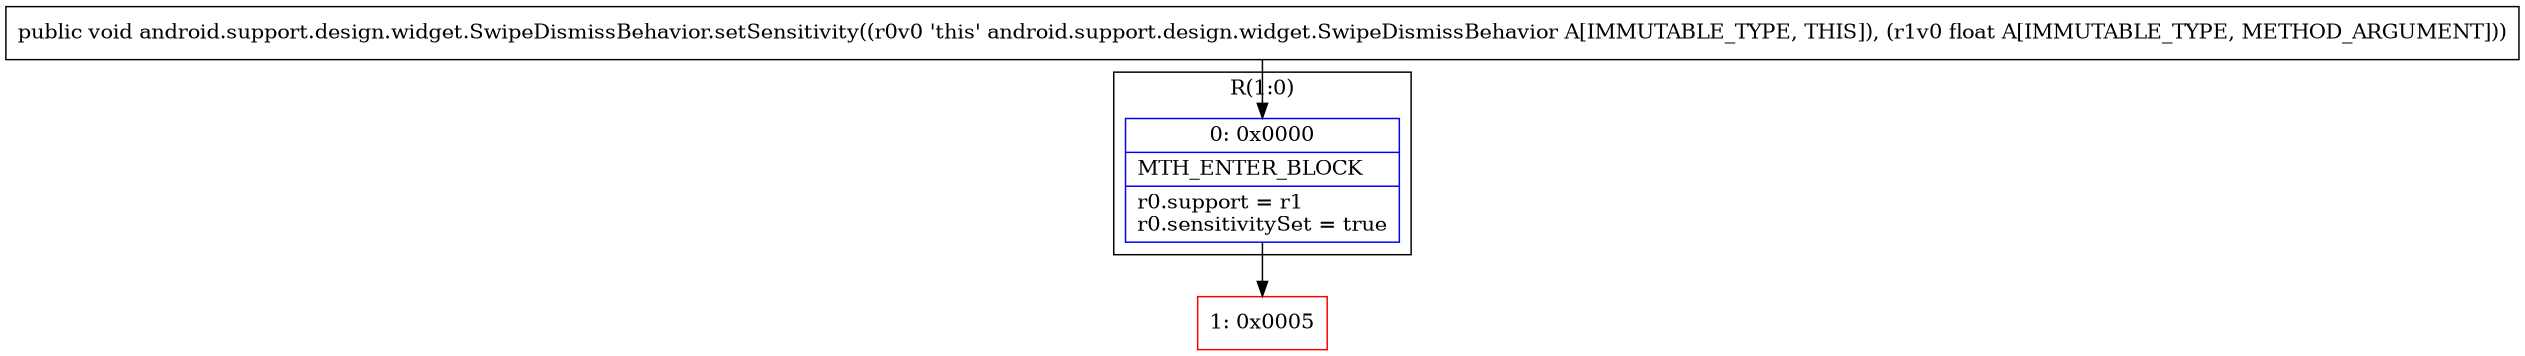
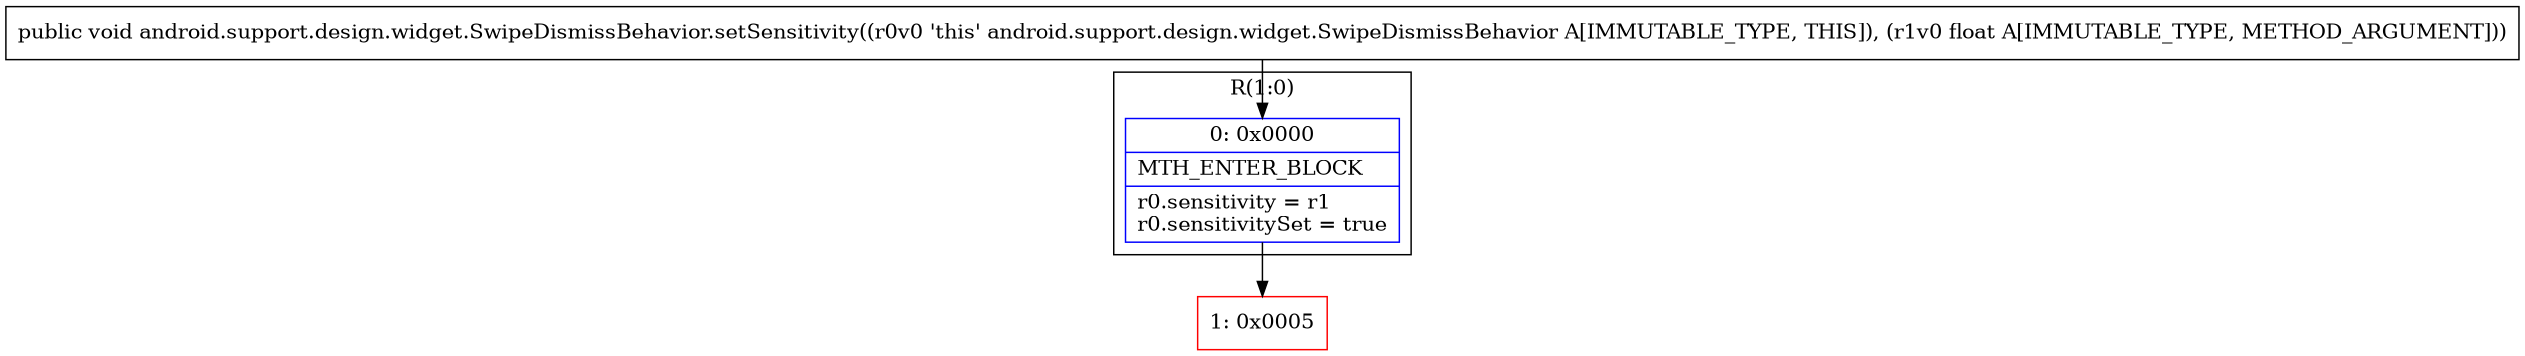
  digraph {
    node [shape=record]
-   n1 [color=blue label="{0\:\ 0x0000|MTH_ENTER_BLOCK\l|r0.support = r1\lr0.sensitivitySet = true\l}"]
+   n1 [color=blue label="{0\:\ 0x0000|MTH_ENTER_BLOCK\l|r0.sensitivity = r1\lr0.sensitivitySet = true\l}"]
    n2 [color=red label="{1\:\ 0x0005}"]
    n3 [label="{public void android.support.design.widget.SwipeDismissBehavior.setSensitivity((r0v0 'this' android.support.design.widget.SwipeDismissBehavior A[IMMUTABLE_TYPE, THIS]), (r1v0 float A[IMMUTABLE_TYPE, METHOD_ARGUMENT])) }"]
    subgraph cluster_1 {
      label="R(1:0)"
      n1
    }
    n1 -> n2
    n3 -> n1
  }
